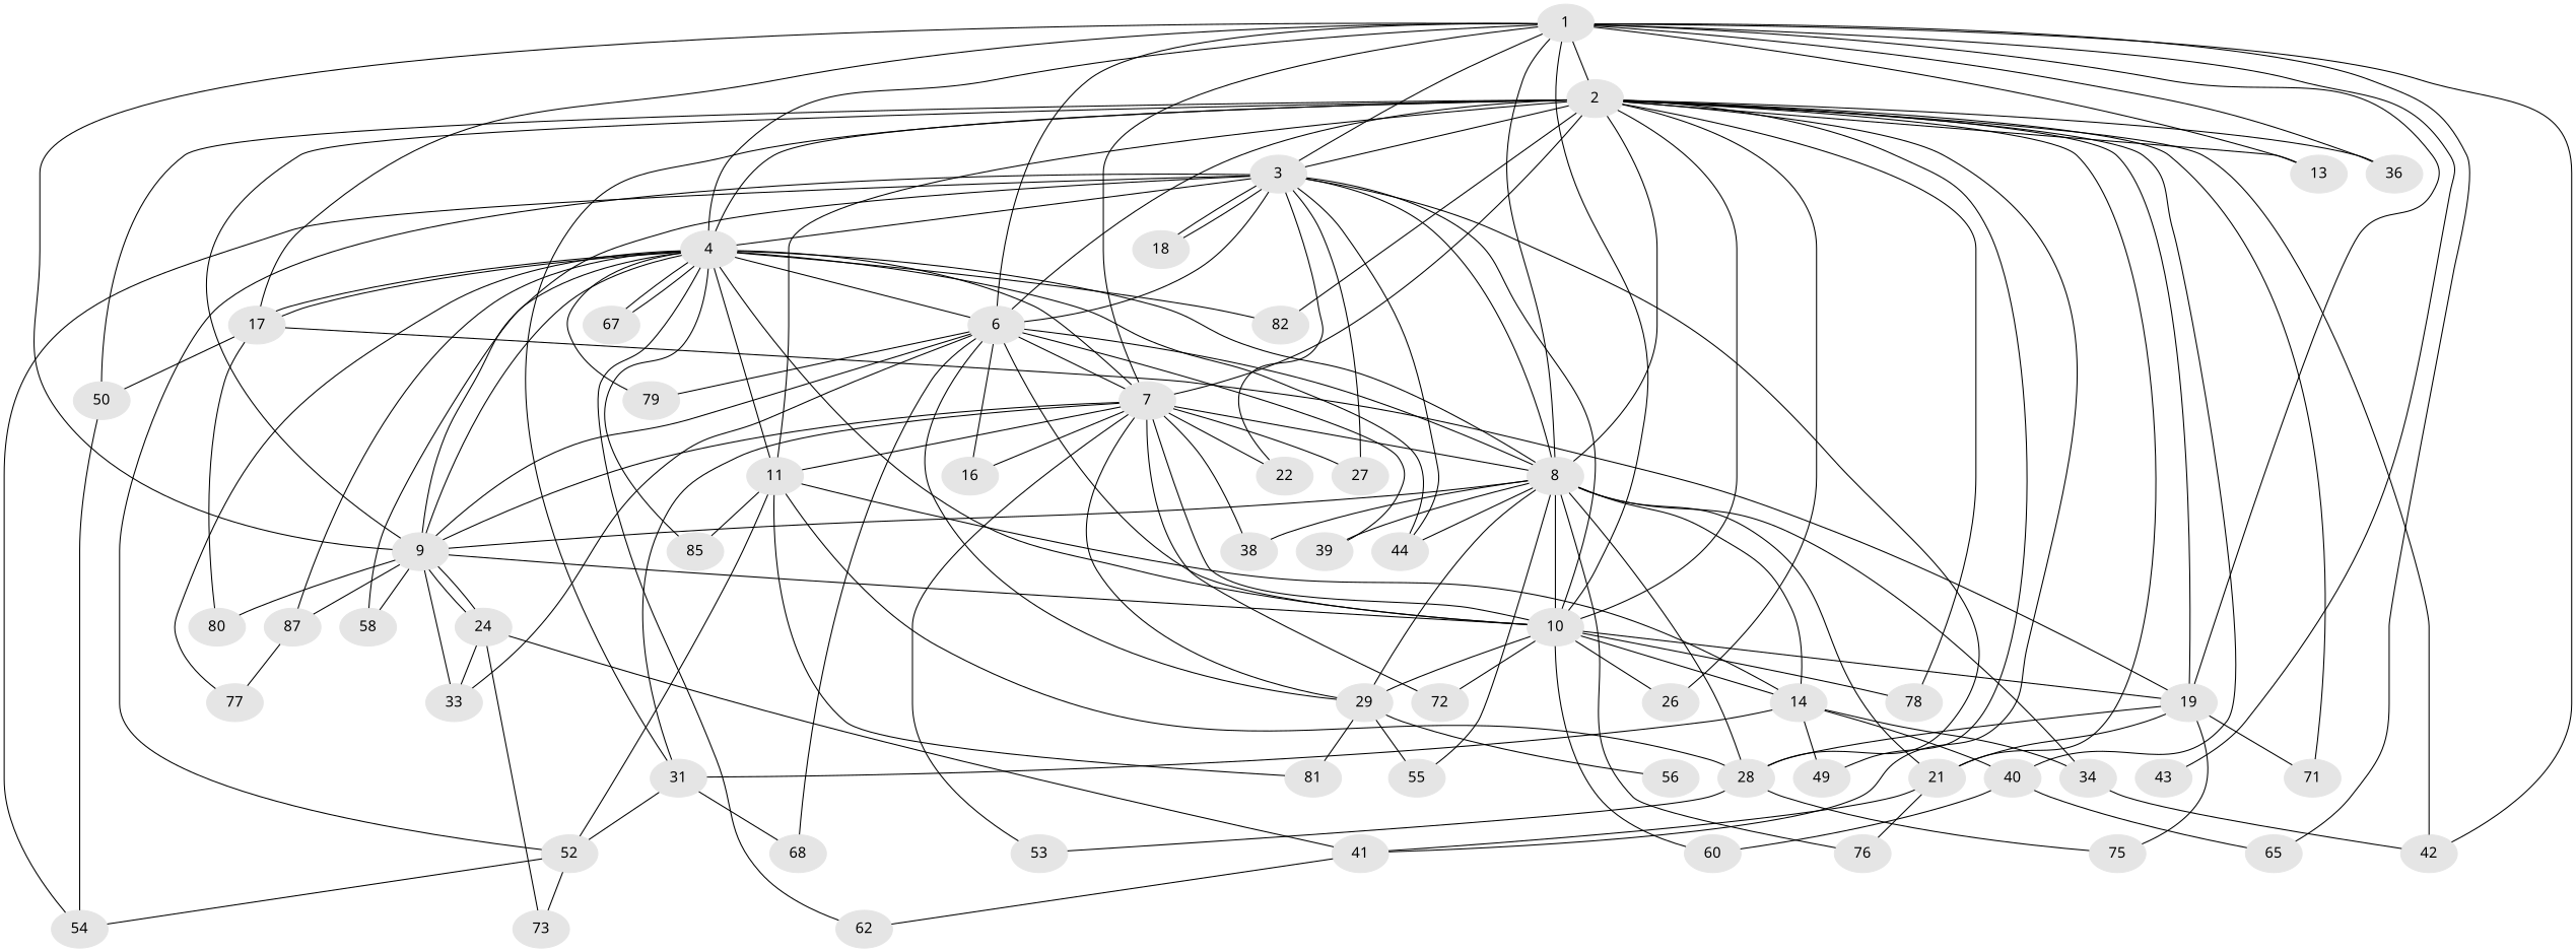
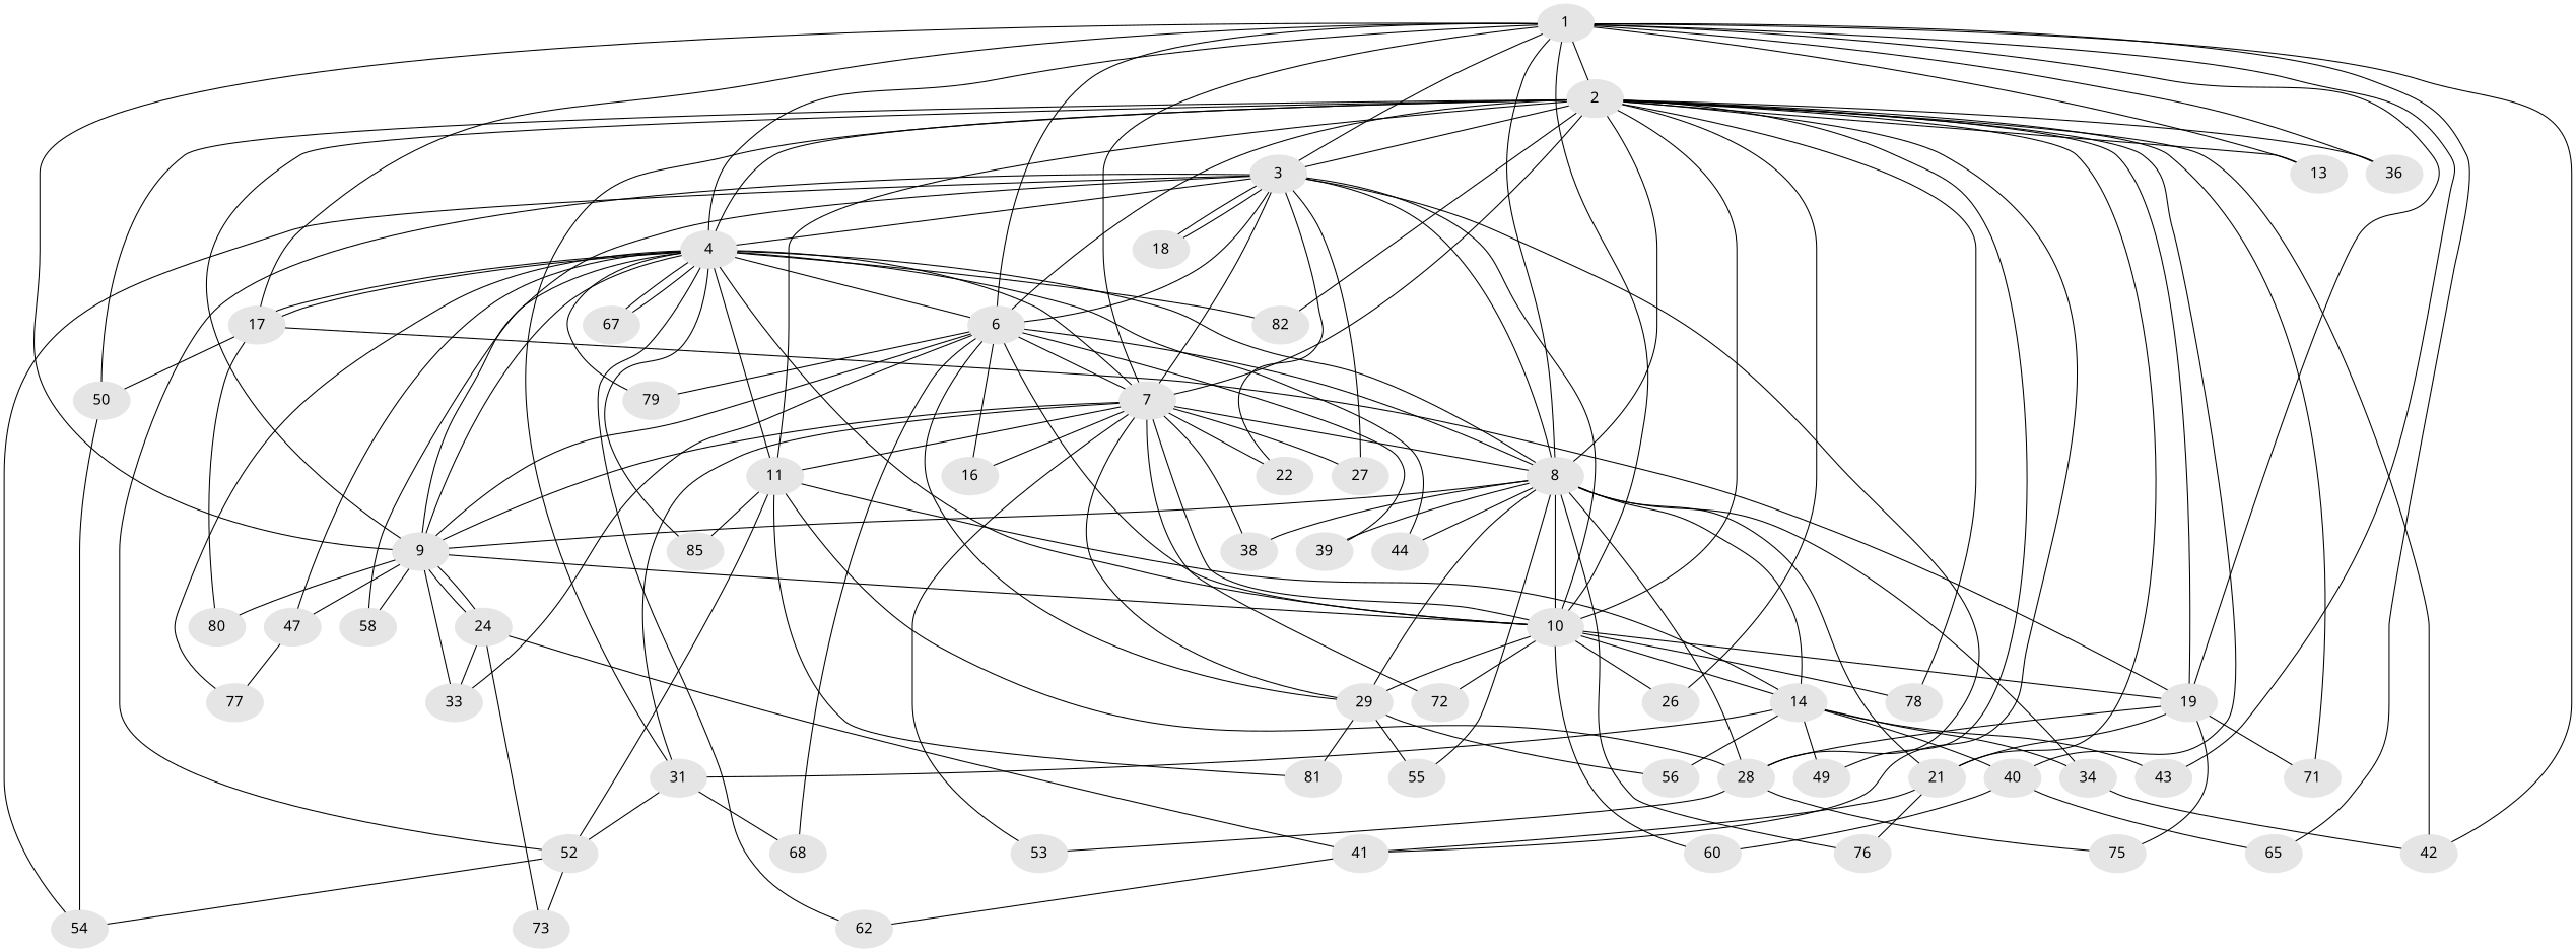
  graph {
    fontname="Noto Sans"
    node [color=gray90 fontname="Noto Sans" style=filled]
    edge [fontname="Noto Sans"]
    1 [super="+23"]
    2 [super="+5"]
    3 [super="+15"]
    4 [super="+57"]
    6 [super="+51"]
    7 [super="+20"]
    8 [super="+12"]
    9 [super="+61"]
    10 [super="+66"]
    13
    17 [super="+30"]
    19 [super="+37"]
    36
    42 [super="+46"]
    43
    65
    11 [super="+45"]
    21 [super="+48"]
    26
    31 [super="+59"]
    40
    41
    49
    50
    71
    78
    82
    18
    22
    27
    28 [super="+60"]
    52 [super="+63"]
    54 [super="+83"]
    n34 [label=85]
    44
-   47 [label=87]
+   47
    58
    62
    67
    77
    79
    16
    29 [super="+35"]
    33 [super="+70"]
    39
    68
    38 [super="+74"]
    53
    72
    14 [super="+32"]
    34
    55
    76
    24 [super="+69"]
    80
    n56 [label=60]
    75
    81
    73
    56
    1 -- 2 [weight=2]
    1 -- 3
    1 -- 4
    1 -- 6
    1 -- 7
    1 -- 8
    1 -- 9
    1 -- 10
    1 -- 13
    1 -- 17
    1 -- 19
    1 -- 36
    1 -- 42
    1 -- 43
    1 -- 65
    2 -- 3 [weight=2]
    2 -- 4 [weight=2]
    2 -- 6 [weight=2]
    2 -- 7 [weight=2]
    2 -- 8 [weight=2]
    2 -- 9 [weight=2]
    2 -- 10 [weight=2]
    2 -- 13
    2 -- 19
    2 -- 36
    2 -- 42
    2 -- 11
    2 -- 21
    2 -- 26
    2 -- 31
    2 -- 40
    2 -- 41
    2 -- 49
    2 -- 50
    2 -- 71
    2 -- 78
    2 -- 82
    3 -- 4
    3 -- 6
-   3 -- 44
+   3 -- 7
    3 -- 8
    3 -- 9 [weight=2]
    3 -- 10
    3 -- 18
    3 -- 18
    3 -- 22
    3 -- 27
    3 -- 28
    3 -- 52
    3 -- 54
    4 -- 6 [weight=2]
    4 -- 7
    4 -- 8
    4 -- 9
    4 -- 10
    4 -- 17
    4 -- 17
    4 -- 11
    4 -- 82
    4 -- n34
    4 -- 44
    4 -- 47
    4 -- 58
    4 -- 62
    4 -- 67
    4 -- 67
    4 -- 77
    4 -- 79
    6 -- 7
    6 -- 8
    6 -- 9
    6 -- 10
    6 -- 79
    6 -- 16
    6 -- 29
    6 -- 33
    6 -- 39
    6 -- 68
    7 -- 8
    7 -- 9
    7 -- 10
    7 -- 11
    7 -- 31
    7 -- 22
    7 -- 27
    7 -- 16
    7 -- 29
    7 -- 38 [weight=2]
    7 -- 53
    7 -- 72
    8 -- 9
    8 -- 10 [weight=2]
    8 -- 21
    8 -- 28
    8 -- 44
    8 -- 29 [weight=2]
    8 -- 39
    8 -- 38
    8 -- 14
    8 -- 34
    8 -- 55
    8 -- 76
    9 -- 10
    9 -- 47
    9 -- 58
    9 -- 33
    9 -- 24
    9 -- 24
    9 -- 80
    10 -- 19
    10 -- 26
    10 -- 78
    10 -- 29
    10 -- 72
    10 -- 14
    10 -- n56
    17 -- 19
    17 -- 50
    17 -- 80
    19 -- 21
    19 -- 71
    19 -- 28
    19 -- 75
    11 -- 28
    11 -- 52
    11 -- n34
    11 -- 14
    11 -- 81
    21 -- 41
    21 -- 76
    31 -- 52
    31 -- 68
    40 -- 65
    40 -- n56
    41 -- 62
    50 -- 54
    28 -- 53
    28 -- 75
    52 -- 54
    52 -- 73
    47 -- 77
    29 -- 55
    29 -- 81
    29 -- 56
+   14 -- 43
    14 -- 31
    14 -- 40
    14 -- 49
    14 -- 34
+   14 -- 56
    34 -- 42
    24 -- 41
    24 -- 33
    24 -- 73
  }
